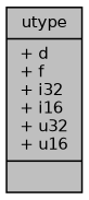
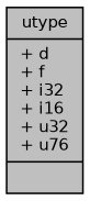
  digraph {
-   n1 [color=black fillcolor=grey75 fontcolor=black fontname=Helvetica fontsize=10 height=0.2 label="{utype\n|+ d\l+ f\l+ i32\l+ i16\l+ u32\l+ u16\l|}" shape=record style=filled width=0.4]
+   n1 [color=black fillcolor=grey75 fontcolor=black fontname=Helvetica fontsize=10 height=0.2 label="{utype\n|+ d\l+ f\l+ i32\l+ i16\l+ u32\l+ u76\l|}" shape=record style=filled width=0.4]
  }
